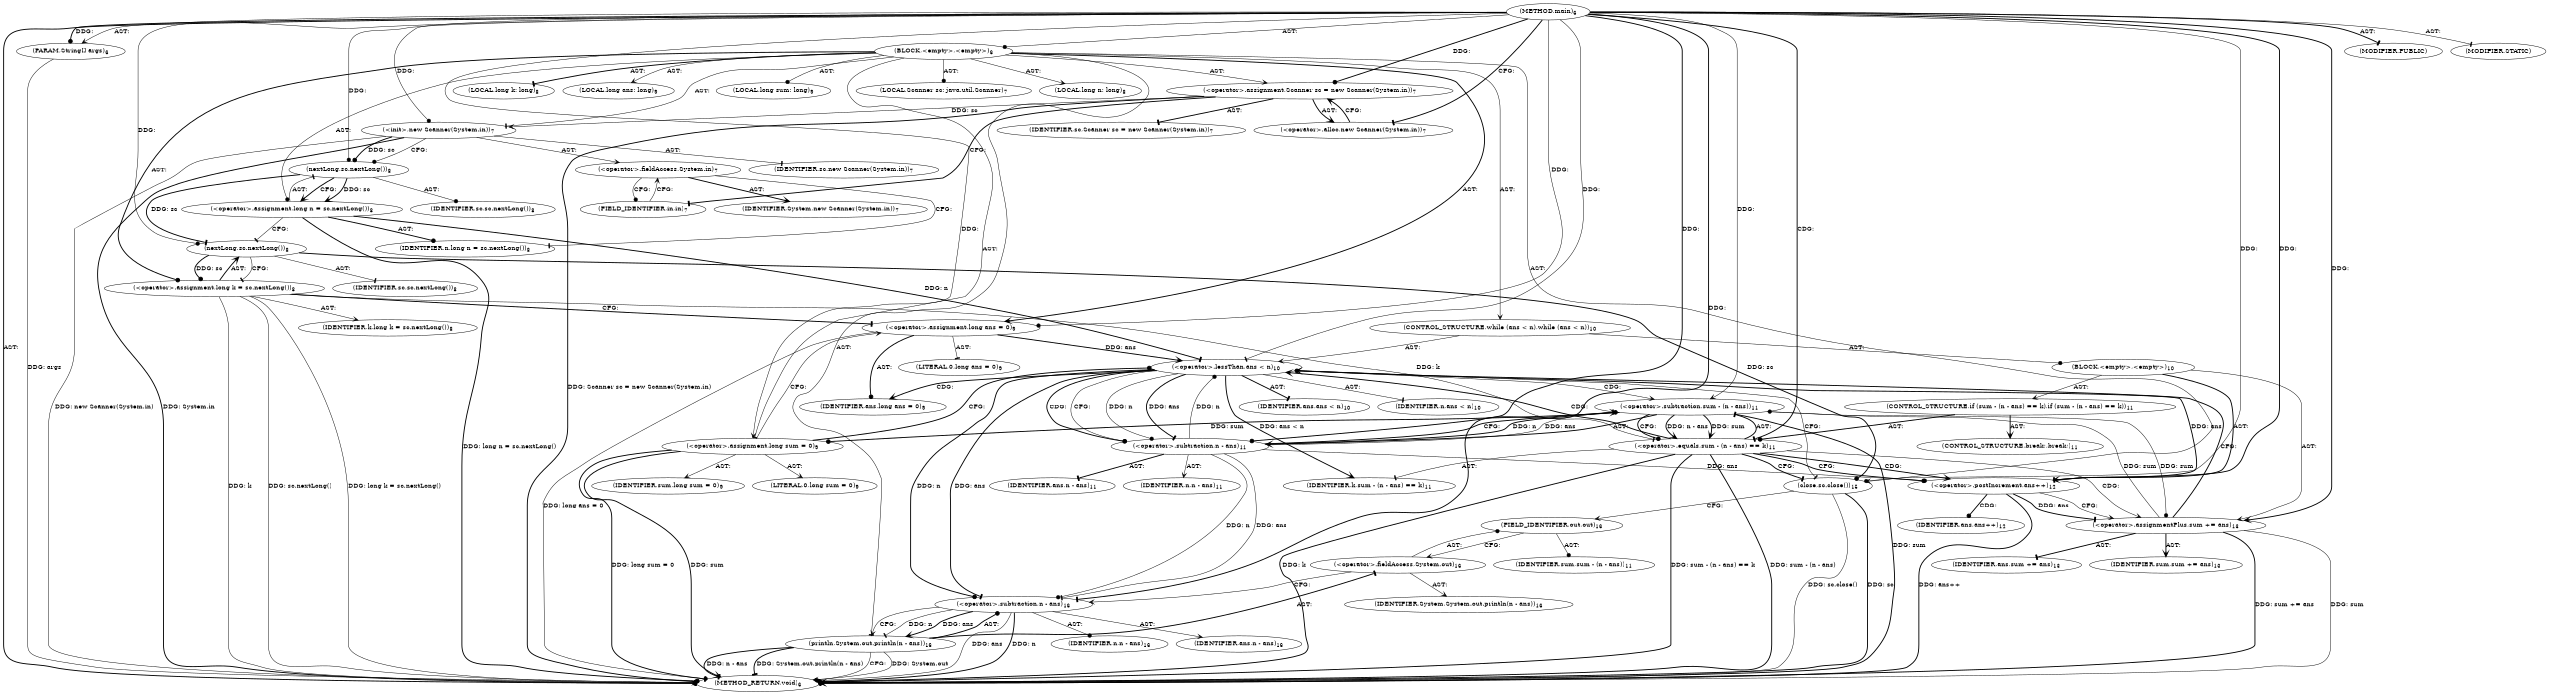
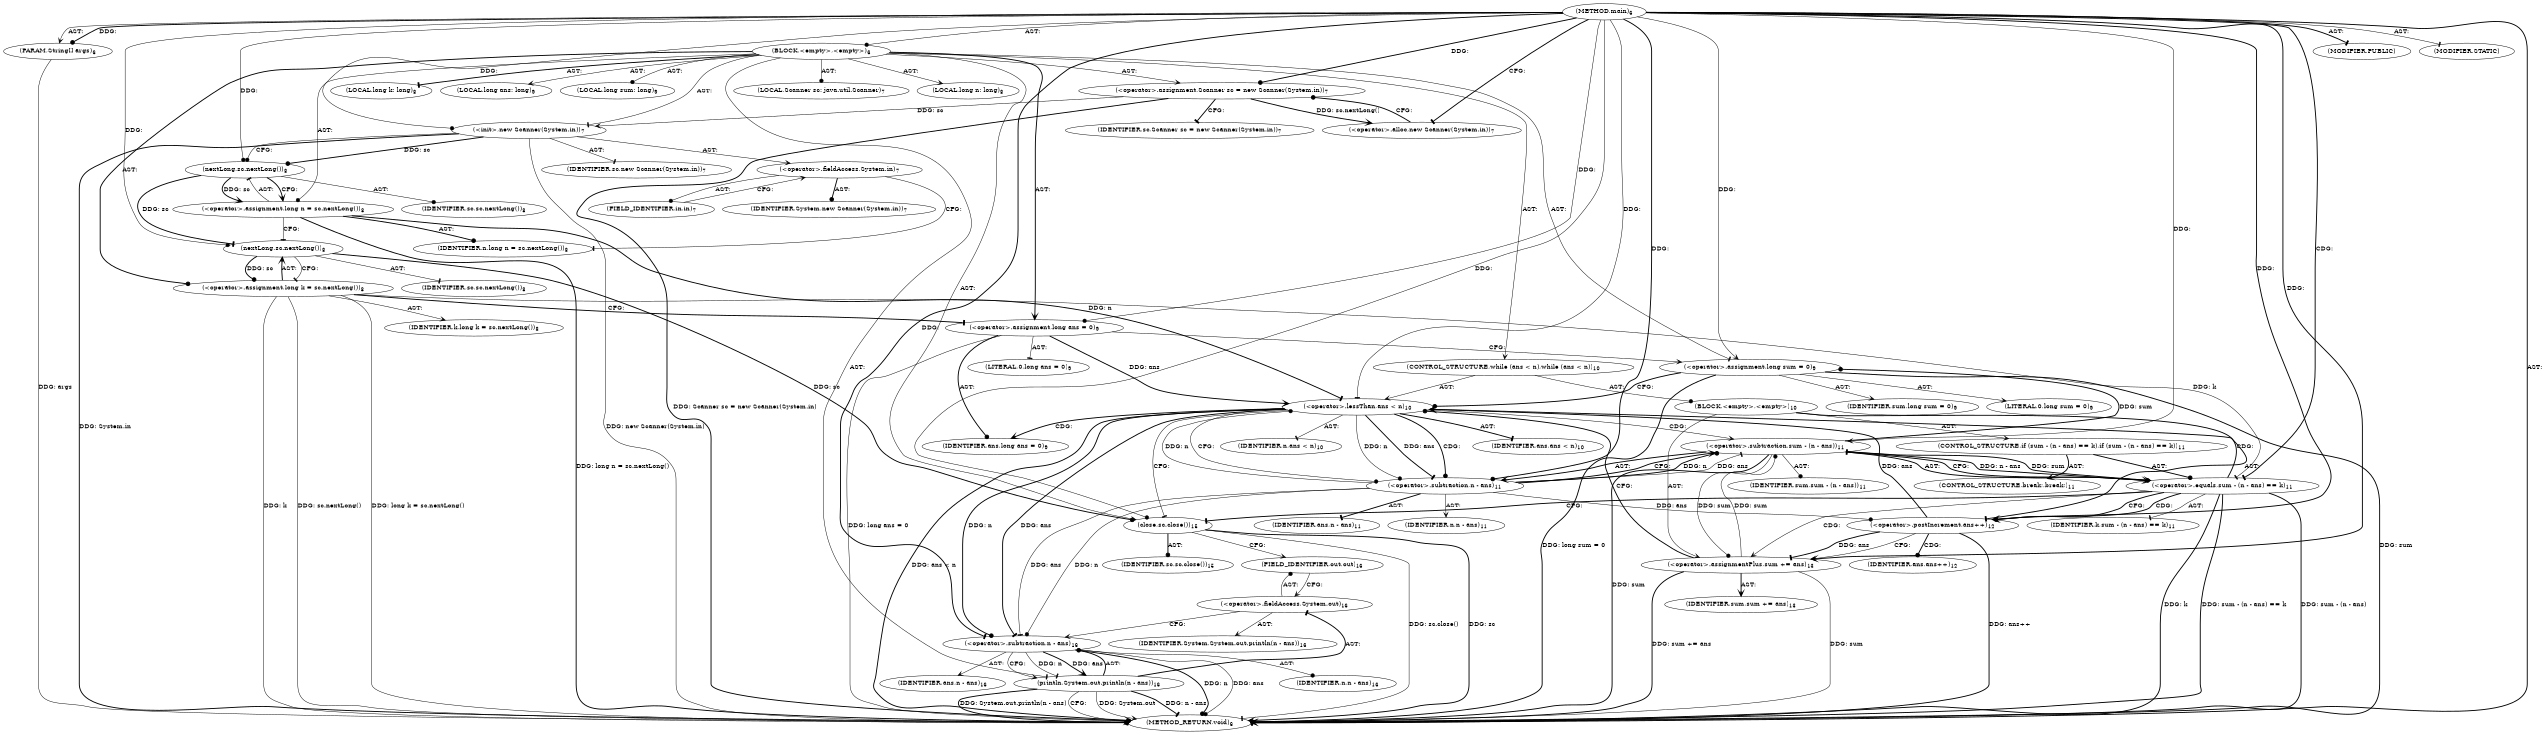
  digraph {
    edge [arrowhead=dot style=solid]
    n1 [label=<(METHOD,main)<SUB>6</SUB>>]
    n2 [label=<(PARAM,String[] args)<SUB>6</SUB>>]
    n3 [label=<(BLOCK,&lt;empty&gt;,&lt;empty&gt;)<SUB>6</SUB>>]
    n4 [label=<(&lt;operator&gt;.assignment,Scanner sc = new Scanner(System.in))<SUB>7</SUB>>]
    n5 [label=<(&lt;operator&gt;.alloc,new Scanner(System.in))<SUB>7</SUB>>]
    n6 [label=<(&lt;init&gt;,new Scanner(System.in))<SUB>7</SUB>>]
    n7 [label=<(nextLong,sc.nextLong())<SUB>8</SUB>>]
    n8 [label=<(nextLong,sc.nextLong())<SUB>8</SUB>>]
    n9 [label=<(&lt;operator&gt;.assignment,long ans = 0)<SUB>9</SUB>>]
    n10 [label=<(&lt;operator&gt;.assignment,long sum = 0)<SUB>9</SUB>>]
    n11 [label=<(&lt;operator&gt;.lessThan,ans &lt; n)<SUB>10</SUB>>]
    n12 [label=<(&lt;operator&gt;.equals,sum - (n - ans) == k)<SUB>11</SUB>>]
    n13 [label=<(&lt;operator&gt;.subtraction,sum - (n - ans))<SUB>11</SUB>>]
    n14 [label=<(&lt;operator&gt;.subtraction,n - ans)<SUB>11</SUB>>]
    n15 [label=<(&lt;operator&gt;.postIncrement,ans++)<SUB>12</SUB>>]
    n16 [label=<(&lt;operator&gt;.assignmentPlus,sum += ans)<SUB>13</SUB>>]
    n17 [label=<(close,sc.close())<SUB>15</SUB>>]
    n18 [label=<(&lt;operator&gt;.subtraction,n - ans)<SUB>16</SUB>>]
    n19 [label=<(MODIFIER,PUBLIC)>]
    n20 [label=<(MODIFIER,STATIC)>]
    n21 [label=<(METHOD_RETURN,void)<SUB>6</SUB>>]
    n22 [label=<(LOCAL,Scanner sc: java.util.Scanner)<SUB>7</SUB>>]
    n23 [label=<(LOCAL,long n: long)<SUB>8</SUB>>]
    n24 [label=<(LOCAL,long k: long)<SUB>8</SUB>>]
    n25 [label=<(&lt;operator&gt;.assignment,long n = sc.nextLong())<SUB>8</SUB>>]
    n26 [label=<(&lt;operator&gt;.assignment,long k = sc.nextLong())<SUB>8</SUB>>]
    n27 [label=<(LOCAL,long ans: long)<SUB>9</SUB>>]
    n28 [label=<(LOCAL,long sum: long)<SUB>9</SUB>>]
    n29 [label=<(CONTROL_STRUCTURE,while (ans &lt; n),while (ans &lt; n))<SUB>10</SUB>>]
    n30 [label=<(println,System.out.println(n - ans))<SUB>16</SUB>>]
    n31 [label=<(IDENTIFIER,sc,Scanner sc = new Scanner(System.in))<SUB>7</SUB>>]
    n32 [label=<(FIELD_IDENTIFIER,in,in)<SUB>7</SUB>>]
    n33 [label=<(IDENTIFIER,sc,new Scanner(System.in))<SUB>7</SUB>>]
    n34 [label=<(&lt;operator&gt;.fieldAccess,System.in)<SUB>7</SUB>>]
    n35 [label=<(IDENTIFIER,sc,sc.nextLong())<SUB>8</SUB>>]
    n36 [label=<(IDENTIFIER,sc,sc.nextLong())<SUB>8</SUB>>]
    n37 [label=<(IDENTIFIER,ans,long ans = 0)<SUB>9</SUB>>]
    n38 [label=<(LITERAL,0,long ans = 0)<SUB>9</SUB>>]
    n39 [label=<(IDENTIFIER,sum,long sum = 0)<SUB>9</SUB>>]
    n40 [label=<(LITERAL,0,long sum = 0)<SUB>9</SUB>>]
    n41 [label=<(IDENTIFIER,ans,ans &lt; n)<SUB>10</SUB>>]
    n42 [label=<(IDENTIFIER,n,ans &lt; n)<SUB>10</SUB>>]
    n43 [label=<(IDENTIFIER,k,sum - (n - ans) == k)<SUB>11</SUB>>]
    n44 [label=<(IDENTIFIER,sum,sum - (n - ans))<SUB>11</SUB>>]
    n45 [label=<(IDENTIFIER,n,n - ans)<SUB>11</SUB>>]
    n46 [label=<(IDENTIFIER,ans,n - ans)<SUB>11</SUB>>]
    n47 [label=<(IDENTIFIER,ans,ans++)<SUB>12</SUB>>]
    n48 [label=<(IDENTIFIER,sum,sum += ans)<SUB>13</SUB>>]
-   n49 [label=<(IDENTIFIER,ans,sum += ans)<SUB>13</SUB>>]
+   n50 [label=<(IDENTIFIER,sc,sc.close())<SUB>15</SUB>>]
    n51 [label=<(FIELD_IDENTIFIER,out,out)<SUB>16</SUB>>]
    n52 [label=<(IDENTIFIER,n,n - ans)<SUB>16</SUB>>]
    n53 [label=<(IDENTIFIER,ans,n - ans)<SUB>16</SUB>>]
    n54 [label=<(IDENTIFIER,n,long n = sc.nextLong())<SUB>8</SUB>>]
    n55 [label=<(IDENTIFIER,k,long k = sc.nextLong())<SUB>8</SUB>>]
    n56 [label=<(BLOCK,&lt;empty&gt;,&lt;empty&gt;)<SUB>10</SUB>>]
    n57 [label=<(&lt;operator&gt;.fieldAccess,System.out)<SUB>16</SUB>>]
    n58 [label=<(IDENTIFIER,System,new Scanner(System.in))<SUB>7</SUB>>]
    n59 [label=<(CONTROL_STRUCTURE,if (sum - (n - ans) == k),if (sum - (n - ans) == k))<SUB>11</SUB>>]
    n60 [label=<(CONTROL_STRUCTURE,break;,break;)<SUB>11</SUB>>]
    n61 [label=<(IDENTIFIER,System,System.out.println(n - ans))<SUB>16</SUB>>]
    n1 -> n2 [arrowhead=vee label="AST: "]
    n1 -> n2 [label="DDG: " style=bold]
    n1 -> n3 [label="AST: "]
    n1 -> n4 [label="DDG: " style=bold]
    n1 -> n5 [arrowhead=tee label="CFG: " style=bold]
    n1 -> n6 [label="DDG: "]
    n1 -> n7 [label="DDG: "]
    n1 -> n8 [label="DDG: "]
    n1 -> n9 [label="DDG: "]
    n1 -> n10 [arrowhead=vee label="DDG: "]
    n1 -> n11 [arrowhead=tee label="DDG: "]
    n1 -> n12 [arrowhead=tee label="CDG: " style=bold]
    n1 -> n13 [arrowhead=vee label="DDG: "]
    n1 -> n14 [label="DDG: " style=bold]
    n1 -> n15 [arrowhead=vee label="DDG: " style=bold]
    n1 -> n16 [arrowhead=vee label="DDG: " style=bold]
    n1 -> n17 [label="DDG: "]
    n1 -> n18 [arrowhead=tee label="DDG: " style=bold]
    n1 -> n19 [arrowhead=tee label="AST: " style=bold]
    n1 -> n20 [arrowhead=tee label="AST: "]
    n1 -> n21 [arrowhead=tee label="AST: " style=bold]
    n2 -> n21 [label="DDG: args"]
    n3 -> n4 [arrowhead=vee label="AST: "]
    n3 -> n6 [arrowhead=tee label="AST: "]
    n3 -> n9 [arrowhead=vee label="AST: " style=bold]
    n3 -> n10 [arrowhead=tee label="AST: "]
    n3 -> n17 [arrowhead=vee label="AST: "]
    n3 -> n22 [label="AST: "]
    n3 -> n23 [arrowhead=vee label="AST: "]
    n3 -> n24 [arrowhead=tee label="AST: " style=bold]
    n3 -> n25 [label="AST: "]
    n3 -> n26 [label="AST: " style=bold]
    n3 -> n27 [arrowhead=vee label="AST: "]
    n3 -> n28 [label="AST: "]
    n3 -> n29 [arrowhead=vee label="AST: "]
    n3 -> n30 [arrowhead=tee label="AST: "]
-   n4 -> n5 [arrowhead=vee label="AST: " style=bold]
+   n4 -> n5 [arrowhead=vee label="DDG: sc.nextLong()" style=bold]
    n4 -> n6 [arrowhead=vee label="DDG: sc"]
    n4 -> n21 [label="DDG: Scanner sc = new Scanner(System.in)" style=bold]
-   n4 -> n31 [arrowhead=tee label="AST: " style=bold]
-   n4 -> n32 [arrowhead=tee label="CFG: " style=bold]
-   n5 -> n4 [arrowhead=vee label="CFG: " style=bold]
+   n4 -> n31 [arrowhead=tee label="CFG: " style=bold]
+   n5 -> n4 [label="CFG: " style=bold]
    n6 -> n7 [label="CFG: "]
    n6 -> n7 [label="DDG: sc" style=bold]
    n6 -> n21 [arrowhead=tee label="DDG: System.in" style=bold]
    n6 -> n21 [arrowhead=tee label="DDG: new Scanner(System.in)"]
    n6 -> n33 [arrowhead=tee label="AST: "]
    n6 -> n34 [arrowhead=vee label="AST: "]
    n7 -> n8 [arrowhead=tee label="DDG: sc" style=bold]
    n7 -> n25 [arrowhead=vee label="CFG: " style=bold]
    n7 -> n25 [arrowhead=vee label="DDG: sc" style=bold]
    n7 -> n35 [label="AST: "]
    n8 -> n17 [label="DDG: sc" style=bold]
    n8 -> n26 [arrowhead=tee label="CFG: "]
    n8 -> n26 [label="DDG: sc" style=bold]
    n8 -> n36 [arrowhead=tee label="AST: "]
-   n10 -> n9 [arrowhead=vee label="CFG: "]
+   n9 -> n10 [arrowhead=vee label="CFG: "]
    n9 -> n11 [arrowhead=vee label="DDG: ans" style=bold]
    n9 -> n21 [label="DDG: long ans = 0"]
    n9 -> n37 [label="AST: " style=bold]
    n9 -> n38 [arrowhead=tee label="AST: "]
    n10 -> n11 [label="CFG: " style=bold]
    n10 -> n21 [arrowhead=vee label="DDG: sum" style=bold]
    n10 -> n21 [arrowhead=tee label="DDG: long sum = 0" style=bold]
    n10 -> n39 [arrowhead=vee label="AST: "]
    n10 -> n40 [arrowhead=vee label="AST: "]
    n11 -> n13 [arrowhead=vee label="CDG: "]
    n11 -> n14 [label="CFG: "]
    n11 -> n14 [label="DDG: n"]
    n11 -> n14 [arrowhead=tee label="DDG: ans" style=bold]
    n11 -> n14 [label="CDG: " style=bold]
    n11 -> n17 [arrowhead=tee label="CFG: "]
    n11 -> n18 [label="DDG: n" style=bold]
    n11 -> n18 [arrowhead=tee label="DDG: ans" style=bold]
-   n11 -> n43 [arrowhead=vee label="DDG: ans &lt; n" style=bold]
+   n11 -> n21 [arrowhead=vee label="DDG: ans &lt; n" style=bold]
    n11 -> n37 [arrowhead=vee label="CDG: " style=bold]
    n11 -> n41 [arrowhead=tee label="AST: " style=bold]
    n11 -> n42 [arrowhead=tee label="AST: "]
    n12 -> n11 [arrowhead=vee label="CDG: " style=bold]
    n12 -> n13 [arrowhead=tee label="AST: " style=bold]
    n12 -> n15 [label="CFG: " style=bold]
    n12 -> n15 [arrowhead=vee label="CDG: " style=bold]
    n12 -> n16 [arrowhead=vee label="CDG: "]
    n12 -> n17 [arrowhead=tee label="CFG: " style=bold]
    n12 -> n21 [arrowhead=vee label="DDG: sum - (n - ans)" style=bold]
    n12 -> n21 [arrowhead=tee label="DDG: k" style=bold]
    n12 -> n21 [arrowhead=tee label="DDG: sum - (n - ans) == k" style=bold]
    n12 -> n43 [arrowhead=tee label="AST: "]
    n13 -> n10 [label="DDG: sum" style=bold]
    n13 -> n12 [label="CFG: " style=bold]
    n13 -> n12 [arrowhead=vee label="DDG: sum" style=bold]
    n13 -> n12 [arrowhead=vee label="DDG: n - ans" style=bold]
    n13 -> n14 [arrowhead=vee label="AST: " style=bold]
    n13 -> n16 [label="DDG: sum"]
    n13 -> n21 [label="DDG: sum" style=bold]
-   n51 -> n44 [label="AST: "]
+   n13 -> n44 [label="AST: "]
    n14 -> n11 [label="DDG: n"]
    n14 -> n13 [arrowhead=vee label="CFG: " style=bold]
    n14 -> n13 [label="DDG: n" style=bold]
    n14 -> n13 [arrowhead=tee label="DDG: ans"]
    n14 -> n15 [label="DDG: ans"]
    n14 -> n18 [label="DDG: n"]
    n14 -> n18 [arrowhead=tee label="DDG: ans"]
    n14 -> n45 [arrowhead=vee label="AST: "]
    n14 -> n46 [arrowhead=tee label="AST: " style=bold]
    n15 -> n11 [arrowhead=vee label="DDG: ans" style=bold]
    n15 -> n16 [arrowhead=vee label="CFG: "]
    n15 -> n16 [arrowhead=tee label="DDG: ans" style=bold]
    n15 -> n21 [arrowhead=tee label="DDG: ans++" style=bold]
    n15 -> n47 [label="CDG: " style=bold]
    n16 -> n11 [label="CFG: " style=bold]
    n16 -> n13 [label="DDG: sum"]
    n16 -> n21 [arrowhead=tee label="DDG: sum"]
    n16 -> n21 [label="DDG: sum += ans" style=bold]
    n16 -> n48 [arrowhead=vee label="AST: " style=bold]
-   n16 -> n49 [arrowhead=tee label="AST: " style=bold]
    n17 -> n21 [arrowhead=vee label="DDG: sc" style=bold]
    n17 -> n21 [arrowhead=tee label="DDG: sc.close()"]
+   n17 -> n50 [label="AST: " style=bold]
    n17 -> n51 [arrowhead=vee label="CFG: "]
    n18 -> n21 [label="DDG: n" style=bold]
    n18 -> n21 [label="DDG: ans"]
    n18 -> n30 [arrowhead=vee label="CFG: "]
    n18 -> n30 [arrowhead=tee label="DDG: n"]
    n18 -> n30 [arrowhead=vee label="DDG: ans" style=bold]
    n18 -> n52 [label="AST: "]
    n18 -> n53 [arrowhead=vee label="AST: "]
    n25 -> n7 [arrowhead=tee label="AST: "]
    n25 -> n8 [arrowhead=tee label="CFG: "]
    n25 -> n11 [arrowhead=tee label="DDG: n" style=bold]
    n25 -> n21 [label="DDG: long n = sc.nextLong()" style=bold]
    n25 -> n54 [label="AST: " style=bold]
    n26 -> n8 [arrowhead=vee label="AST: " style=bold]
    n26 -> n9 [arrowhead=tee label="CFG: " style=bold]
    n26 -> n12 [arrowhead=tee label="DDG: k"]
    n26 -> n21 [arrowhead=vee label="DDG: k"]
    n26 -> n21 [arrowhead=tee label="DDG: sc.nextLong()"]
    n26 -> n21 [label="DDG: long k = sc.nextLong()"]
    n26 -> n55 [arrowhead=vee label="AST: "]
    n29 -> n11 [arrowhead=vee label="AST: "]
    n29 -> n56 [label="AST: "]
    n30 -> n18 [label="AST: " style=bold]
    n30 -> n21 [label="CFG: "]
    n30 -> n21 [arrowhead=vee label="DDG: System.out"]
    n30 -> n21 [arrowhead=tee label="DDG: n - ans" style=bold]
    n30 -> n21 [arrowhead=tee label="DDG: System.out.println(n - ans)" style=bold]
    n30 -> n57 [arrowhead=tee label="AST: " style=bold]
    n32 -> n34 [arrowhead=vee label="CFG: "]
-   n34 -> n32 [label="CFG: "]
+   n34 -> n32 [label="AST: "]
    n34 -> n54 [arrowhead=tee label="CFG: "]
-   n34 -> n58 [arrowhead=vee label="AST: " style=bold]
+   n34 -> n58 [label="AST: " style=bold]
    n51 -> n57 [arrowhead=vee label="CFG: "]
    n56 -> n15 [arrowhead=tee label="AST: " style=bold]
    n56 -> n16 [arrowhead=vee label="AST: "]
    n56 -> n59 [arrowhead=vee label="AST: "]
    n57 -> n18 [arrowhead=vee label="CFG: "]
    n57 -> n51 [label="AST: "]
    n57 -> n61 [arrowhead=vee label="AST: "]
    n59 -> n12 [label="AST: " style=bold]
    n59 -> n60 [arrowhead=vee label="AST: " style=bold]
  }
